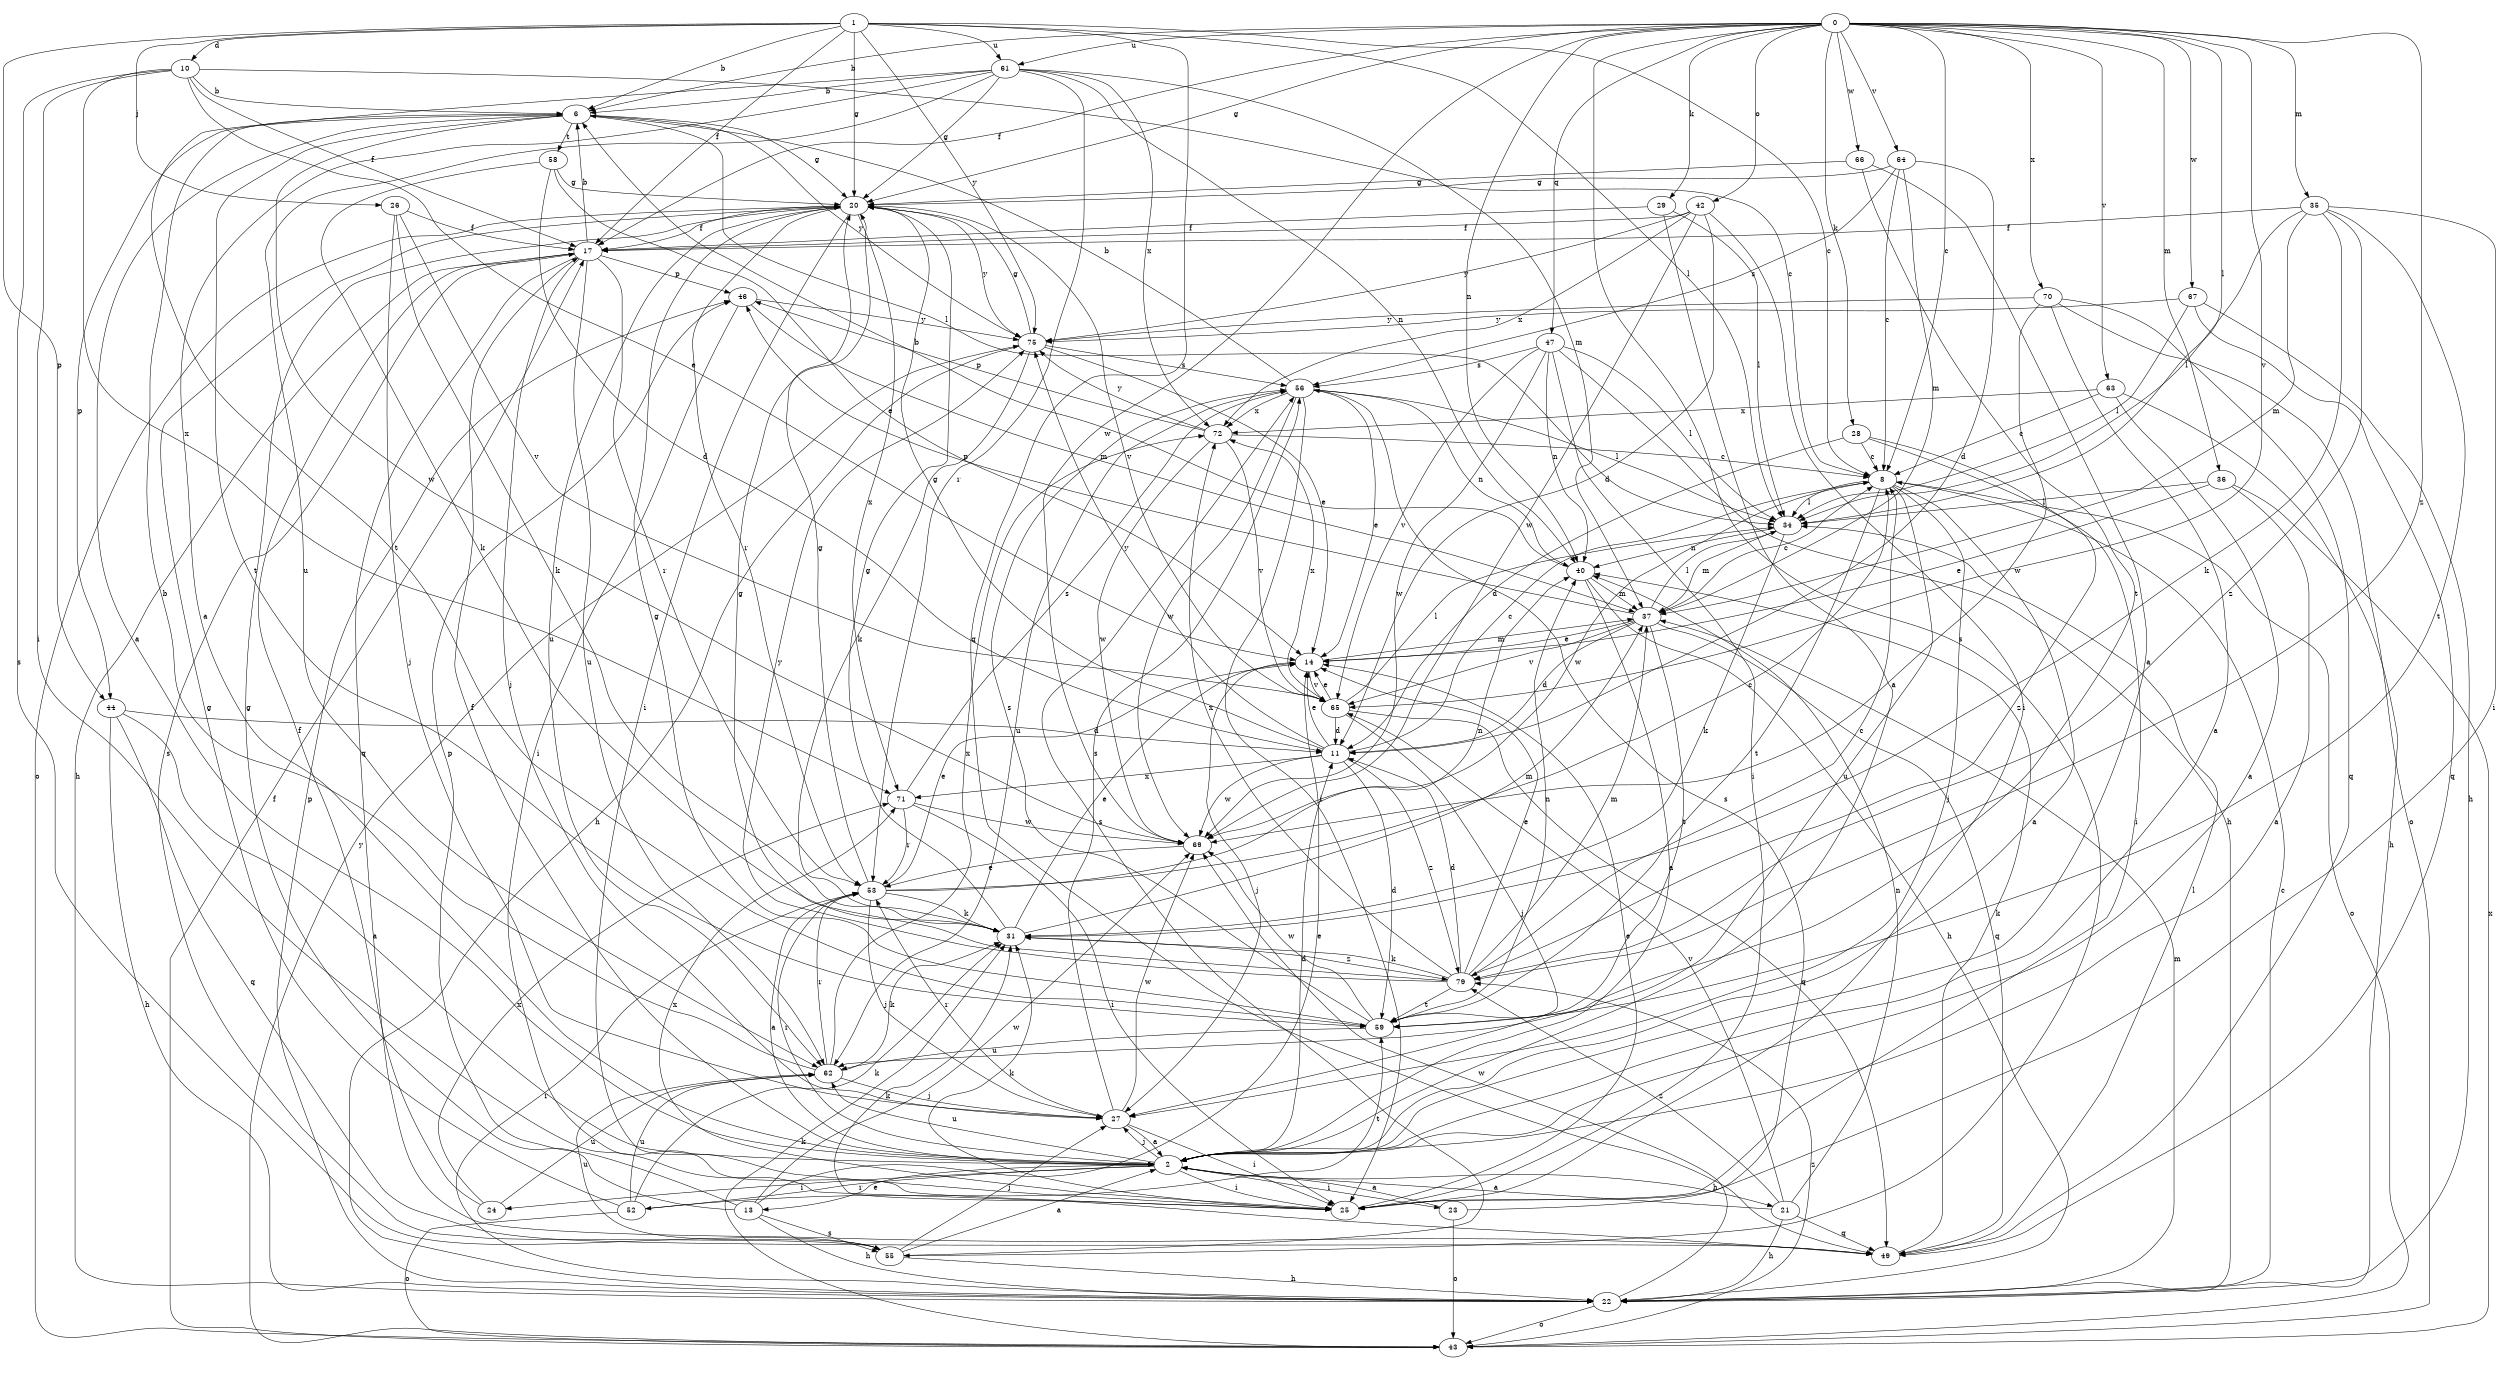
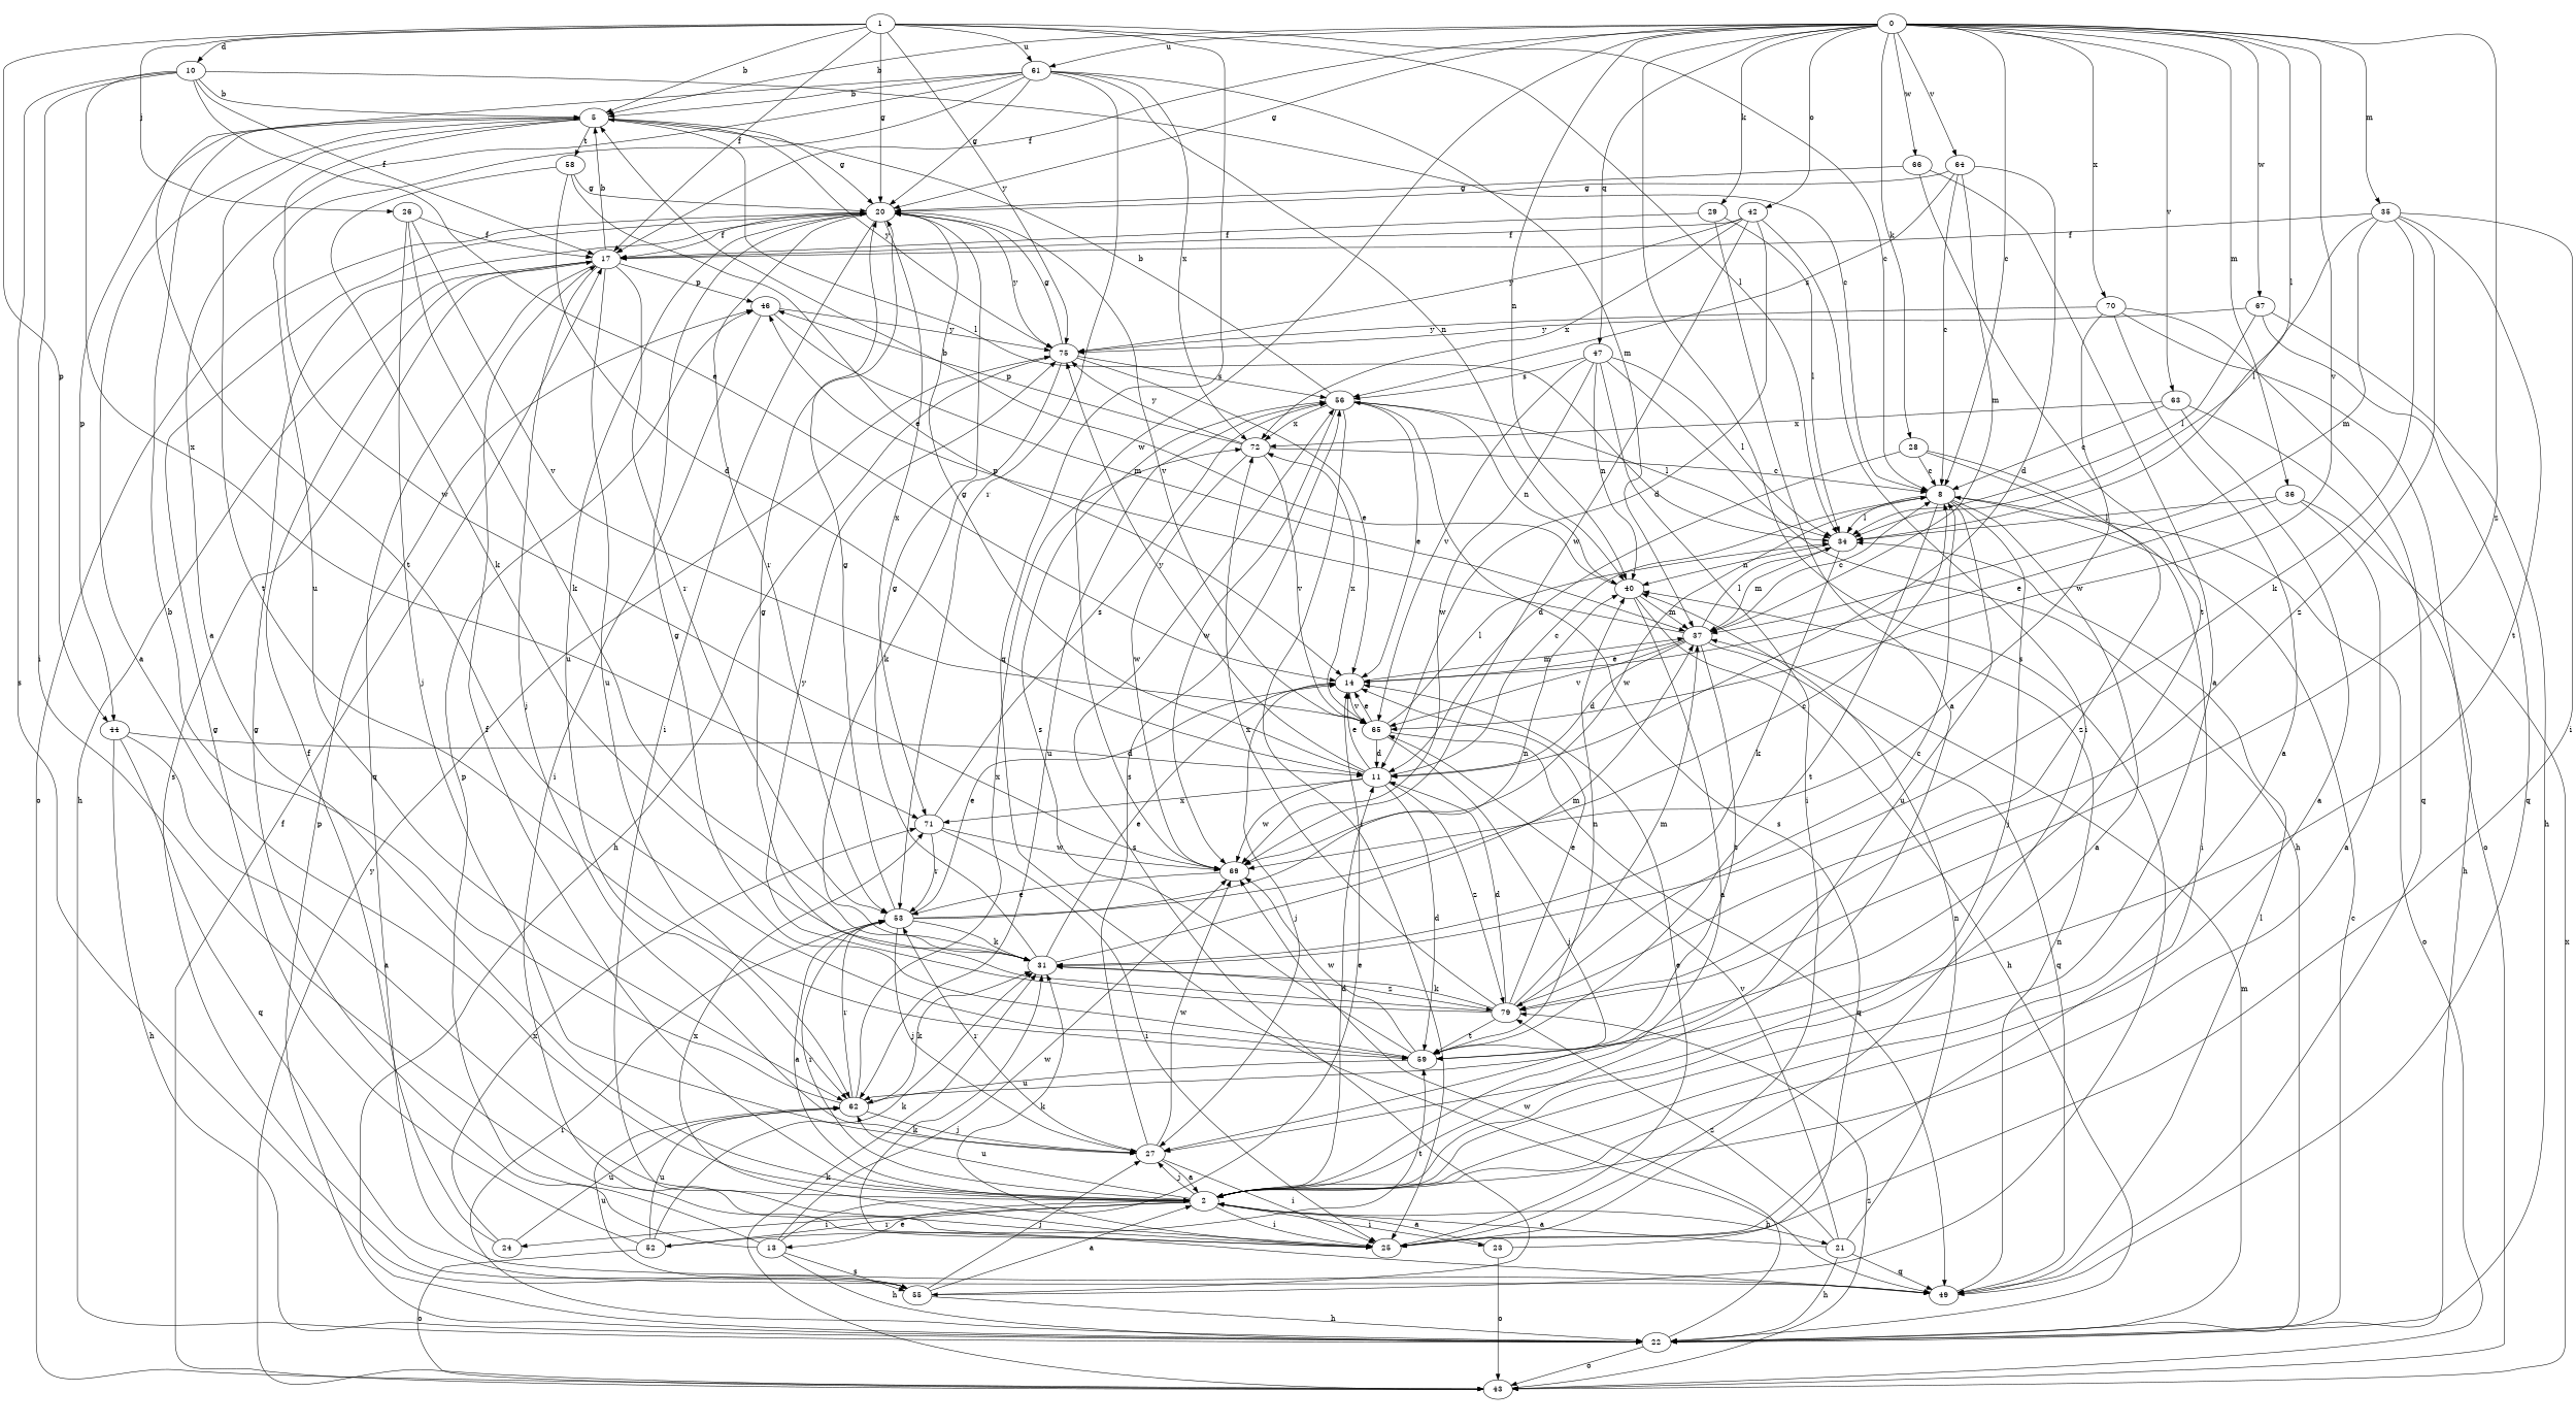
  strict digraph {
    fontname="DejaVu Serif"
    node [fontname="DejaVu Serif"]
    edge [fontname="DejaVu Serif"]
    0
-   5 [label=6]
+   5
    8
    17
    20
    28
    29
    34
    35
    36
    40
    42
    47
    55
    61
    63
    64
    65
    66
    67
    69
    70
    79
    44
    75
    2
    58
    59
    27
    62
    43
    49
    53
    22
    46
    25
    71
    11
    37
    31
    14
    72
    56
    1
    10
    26
    13
    21
    23
    24
    52
    0 -> 5 [label=b]
    0 -> 8 [label=c]
    0 -> 17 [label=f]
    0 -> 20 [label=g]
    0 -> 28 [label=k]
    0 -> 29 [label=k]
    0 -> 34 [label=l]
    0 -> 35 [label=m]
    0 -> 36 [label=m]
    0 -> 40 [label=n]
    0 -> 42 [label=o]
    0 -> 47 [label=q]
    0 -> 55 [label=s]
    0 -> 61 [label=u]
    0 -> 63 [label=v]
    0 -> 64 [label=v]
    0 -> 65 [label=v]
    0 -> 66 [label=w]
    0 -> 67 [label=w]
    0 -> 69 [label=w]
    0 -> 70 [label=x]
    0 -> 79 [label=z]
    5 -> 20 [label=g]
    5 -> 34 [label=l]
    5 -> 69 [label=w]
    5 -> 44 [label=p]
    5 -> 75 [label=y]
    5 -> 2 [label=a]
    5 -> 58 [label=t]
    5 -> 59 [label=t]
    8 -> 34 [label=l]
    8 -> 69 [label=w]
    8 -> 2 [label=a]
    8 -> 59 [label=t]
    8 -> 27 [label=j]
    8 -> 62 [label=u]
    8 -> 43 [label=o]
    17 -> 5 [label=b]
    17 -> 55 [label=s]
    17 -> 27 [label=j]
    17 -> 62 [label=u]
    17 -> 49 [label=q]
    17 -> 53 [label=r]
    17 -> 22 [label=h]
    17 -> 46 [label=p]
    20 -> 17 [label=f]
    20 -> 65 [label=v]
    20 -> 75 [label=y]
    20 -> 62 [label=u]
    20 -> 43 [label=o]
    20 -> 53 [label=r]
    20 -> 25 [label=i]
    20 -> 71 [label=x]
    28 -> 8 [label=c]
    28 -> 79 [label=z]
    28 -> 25 [label=i]
    28 -> 11 [label=d]
    29 -> 17 [label=f]
    29 -> 34 [label=l]
    29 -> 2 [label=a]
    34 -> 40 [label=n]
    34 -> 37 [label=m]
    34 -> 31 [label=k]
    35 -> 17 [label=f]
    35 -> 34 [label=l]
    35 -> 79 [label=z]
    35 -> 59 [label=t]
    35 -> 25 [label=i]
    35 -> 37 [label=m]
    35 -> 31 [label=k]
    36 -> 34 [label=l]
    36 -> 2 [label=a]
    36 -> 43 [label=x]
    36 -> 14 [label=e]
    40 -> 5 [label=b]
    40 -> 2 [label=a]
    40 -> 22 [label=h]
    40 -> 37 [label=m]
    42 -> 17 [label=f]
    42 -> 69 [label=w]
    42 -> 75 [label=y]
    42 -> 25 [label=i]
    42 -> 11 [label=d]
    42 -> 72 [label=x]
    47 -> 34 [label=l]
    47 -> 40 [label=n]
    47 -> 65 [label=v]
    47 -> 69 [label=w]
    47 -> 22 [label=h]
    47 -> 25 [label=i]
    47 -> 56 [label=s]
    55 -> 2 [label=a]
    55 -> 27 [label=j]
    55 -> 62 [label=u]
    55 -> 22 [label=h]
    55 -> 56 [label=s]
    61 -> 5 [label=b]
    61 -> 20 [label=g]
    61 -> 40 [label=n]
    61 -> 2 [label=a]
    61 -> 59 [label=t]
    61 -> 62 [label=u]
    61 -> 53 [label=r]
    61 -> 37 [label=m]
    61 -> 72 [label=x]
    63 -> 8 [label=c]
    63 -> 2 [label=a]
    63 -> 22 [label=h]
    63 -> 72 [label=x]
    64 -> 8 [label=c]
    64 -> 20 [label=g]
    64 -> 11 [label=d]
    64 -> 37 [label=m]
    64 -> 56 [label=s]
    65 -> 34 [label=l]
    65 -> 27 [label=j]
    65 -> 49 [label=q]
    65 -> 11 [label=d]
    65 -> 14 [label=e]
    65 -> 72 [label=x]
    66 -> 20 [label=g]
    66 -> 2 [label=a]
    66 -> 59 [label=t]
    67 -> 34 [label=l]
    67 -> 75 [label=y]
    67 -> 49 [label=q]
    67 -> 22 [label=h]
    69 -> 53 [label=e]
    70 -> 69 [label=w]
    70 -> 75 [label=y]
    70 -> 2 [label=a]
    70 -> 43 [label=o]
    70 -> 49 [label=q]
    79 -> 8 [label=c]
    79 -> 20 [label=g]
    79 -> 75 [label=y]
    79 -> 59 [label=t]
    79 -> 11 [label=d]
    79 -> 37 [label=m]
    79 -> 31 [label=k]
    79 -> 14 [label=e]
    79 -> 72 [label=x]
    44 -> 2 [label=a]
    44 -> 49 [label=q]
    44 -> 22 [label=h]
    44 -> 11 [label=d]
    75 -> 20 [label=g]
    75 -> 22 [label=h]
    75 -> 31 [label=k]
    75 -> 14 [label=e]
    75 -> 56 [label=s]
    2 -> 17 [label=f]
    2 -> 27 [label=j]
    2 -> 62 [label=u]
    2 -> 53 [label=r]
    2 -> 25 [label=i]
    2 -> 11 [label=d]
    2 -> 13 [label=e]
    2 -> 21 [label=h]
    2 -> 23 [label=i]
    2 -> 24 [label=i]
    2 -> 52 [label=r]
    58 -> 20 [label=g]
    58 -> 11 [label=d]
    58 -> 31 [label=k]
    58 -> 14 [label=e]
    59 -> 20 [label=g]
    59 -> 40 [label=n]
    59 -> 69 [label=w]
    59 -> 62 [label=u]
    59 -> 56 [label=s]
    27 -> 69 [label=w]
    27 -> 2 [label=a]
    27 -> 53 [label=r]
    27 -> 25 [label=i]
    27 -> 56 [label=s]
    62 -> 5 [label=b]
    62 -> 27 [label=j]
    62 -> 53 [label=r]
    62 -> 31 [label=k]
    62 -> 72 [label=x]
    43 -> 17 [label=f]
    43 -> 79 [label=z]
    43 -> 75 [label=y]
    43 -> 31 [label=k]
    49 -> 34 [label=l]
-   49 -> 40 [label=k]
+   49 -> 40 [label=n]
    49 -> 31 [label=k]
    53 -> 8 [label=c]
    53 -> 20 [label=g]
    53 -> 40 [label=n]
    53 -> 2 [label=a]
    53 -> 27 [label=j]
    53 -> 31 [label=k]
    53 -> 14 [label=e]
    22 -> 8 [label=c]
    22 -> 69 [label=w]
    22 -> 43 [label=o]
    22 -> 53 [label=r]
    22 -> 46 [label=p]
    22 -> 37 [label=m]
    46 -> 75 [label=y]
    46 -> 25 [label=i]
    46 -> 37 [label=m]
    25 -> 71 [label=x]
    25 -> 31 [label=k]
    25 -> 14 [label=e]
    71 -> 69 [label=w]
    71 -> 53 [label=r]
    71 -> 25 [label=i]
    71 -> 56 [label=s]
    11 -> 8 [label=c]
    11 -> 20 [label=g]
    11 -> 69 [label=w]
    11 -> 79 [label=z]
    11 -> 75 [label=y]
    11 -> 59 [label=d]
    11 -> 71 [label=x]
    11 -> 14 [label=e]
    37 -> 8 [label=c]
    37 -> 34 [label=l]
    37 -> 65 [label=v]
    37 -> 59 [label=t]
    37 -> 49 [label=q]
    37 -> 46 [label=p]
    37 -> 11 [label=d]
    37 -> 14 [label=e]
    31 -> 20 [label=g]
    31 -> 79 [label=z]
    31 -> 37 [label=m]
    31 -> 14 [label=e]
    14 -> 65 [label=v]
    14 -> 27 [label=j]
    14 -> 37 [label=m]
    72 -> 8 [label=c]
    72 -> 65 [label=v]
    72 -> 69 [label=w]
    72 -> 75 [label=y]
    72 -> 46 [label=p]
    56 -> 5 [label=b]
    56 -> 34 [label=l]
    56 -> 40 [label=n]
    56 -> 69 [label=w]
    56 -> 62 [label=u]
    56 -> 25 [label=i]
    56 -> 14 [label=e]
    56 -> 72 [label=x]
    1 -> 5 [label=b]
    1 -> 8 [label=c]
    1 -> 17 [label=f]
    1 -> 20 [label=g]
    1 -> 34 [label=l]
    1 -> 61 [label=u]
    1 -> 44 [label=p]
    1 -> 75 [label=y]
    1 -> 49 [label=q]
    1 -> 10 [label=d]
    1 -> 26 [label=j]
    10 -> 5 [label=b]
    10 -> 8 [label=c]
    10 -> 17 [label=f]
    10 -> 55 [label=s]
    10 -> 25 [label=i]
    10 -> 71 [label=x]
    10 -> 14 [label=e]
    26 -> 17 [label=f]
    26 -> 65 [label=v]
    26 -> 27 [label=j]
    26 -> 31 [label=k]
    13 -> 20 [label=g]
    13 -> 55 [label=s]
    13 -> 69 [label=w]
    13 -> 22 [label=h]
    13 -> 46 [label=p]
    13 -> 14 [label=e]
    21 -> 40 [label=n]
    21 -> 65 [label=v]
    21 -> 79 [label=z]
    21 -> 2 [label=a]
    21 -> 49 [label=q]
    21 -> 22 [label=h]
    23 -> 2 [label=a]
    23 -> 43 [label=o]
    23 -> 56 [label=s]
    24 -> 17 [label=f]
    24 -> 62 [label=u]
    24 -> 71 [label=x]
    52 -> 20 [label=g]
    52 -> 59 [label=t]
    52 -> 62 [label=u]
    52 -> 43 [label=o]
    52 -> 31 [label=k]
  }
